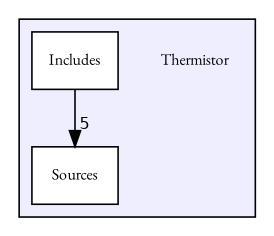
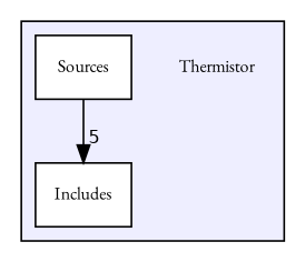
  digraph {
    compound=true
    fontname="EB Garamond"
    node [fontname="EB Garamond" fontsize=10 shape=box fillcolor=white style=filled]
    n1 [label=Thermistor shape=plaintext fillcolor="" style=""]
    n2 [label=Includes]
    n3 [label=Sources]
    subgraph cluster_1 {
      bgcolor="#eeeeff"
      pencolor=black
      n1
      n2
      n3
    }
-   n2 -> n3 [headlabel=5 labeldistance=1.5 labelfontname=Helvetica labelfontsize=10 fontname="EB Garamond"]
+   n3 -> n2 [headlabel=5 labeldistance=1.5 labelfontname=Helvetica labelfontsize=10 fontname="EB Garamond"]
  }
